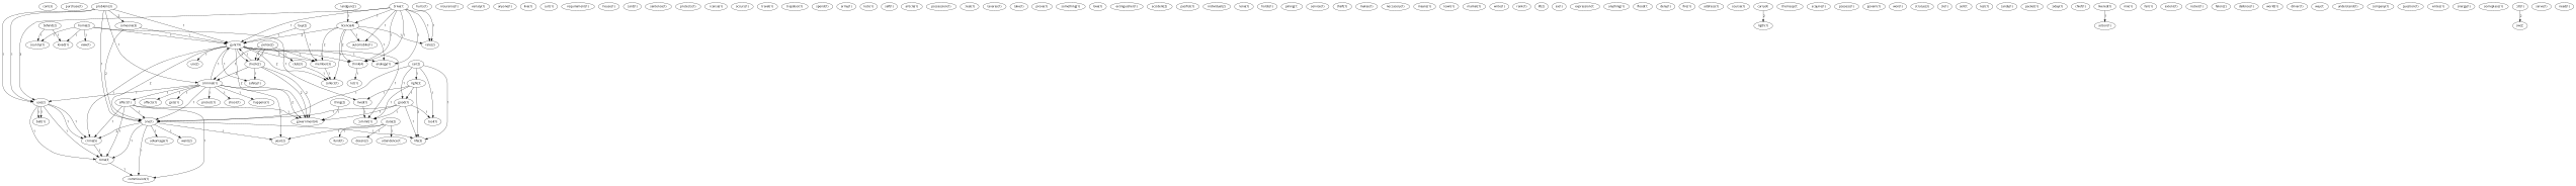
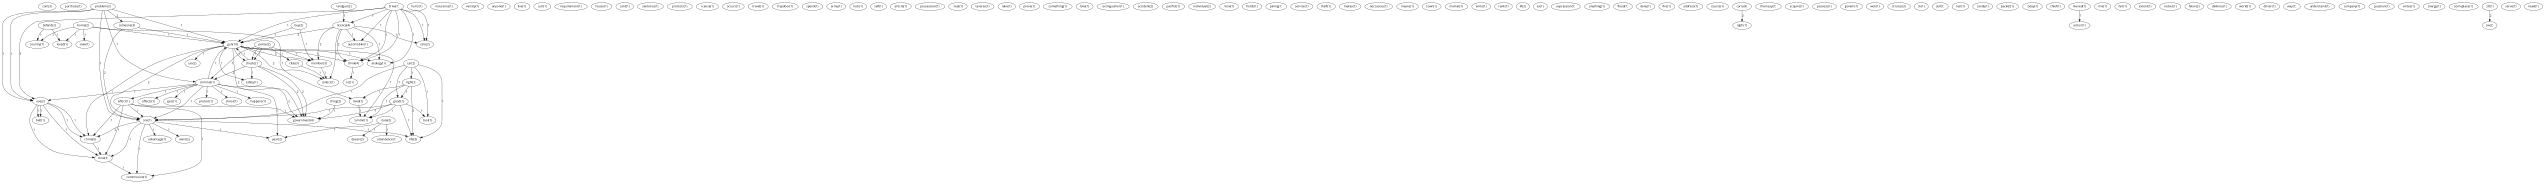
  digraph {
    fontname="Open Sans"
    node [fontname="Open Sans"]
    edge [fontname="Open Sans"]
    n1 [label="com(3)"]
    n2 [label="purchase(1)"]
    n3 [label="home(2)"]
    n4 [label="country(1)"]
    n5 [label="view(1)"]
    n6 [label="loved(1)"]
    n7 [label="lived(1)"]
    n8 [label="gun(19)"]
    n9 [label="commit(1)"]
    n10 [label="check(2)"]
    n11 [label="member(3)"]
    n12 [label="one(1)"]
    n13 [label="collect(1)"]
    n14 [label="government(4)"]
    n15 [label="crime(5)"]
    n16 [label="analogy(1)"]
    n17 [label="think(4)"]
    n18 [label="safety(1)"]
    n19 [label="uio(2)"]
    n20 [label="criminal(1)"]
    n21 [label="year(2)"]
    n22 [label="time(3)"]
    n23 [label="life(3)"]
    n24 [label="commission(1)"]
    n25 [label="advantage(1)"]
    n26 [label="want(2)"]
    n27 [label="lot(1)"]
    n28 [label="police(2)"]
    n29 [label="club(3)"]
    n30 [label="use(2)"]
    n31 [label="gets(1)"]
    n32 [label="affect(1)"]
    n33 [label="protect(1)"]
    n34 [label="shoot(1)"]
    n35 [label="happens(1)"]
    n36 [label="affects(1)"]
    n37 [label="belt(1)"]
    n38 [label="hurts(1)"]
    n39 [label="insurance(1)"]
    n40 [label="variaty(1)"]
    n41 [label="problem(3)"]
    n42 [label="someone(3)"]
    n43 [label="anyone(1)"]
    n44 [label="live(1)"]
    n45 [label="surt(1)"]
    n46 [label="defend(2)"]
    n47 [label="requirement(1)"]
    n48 [label="house(1)"]
    n49 [label="thing(2)"]
    n50 [label="card(1)"]
    n51 [label="sentence(1)"]
    n52 [label="protects(1)"]
    n53 [label="license(1)"]
    n54 [label="occurs(1)"]
    n55 [label="travel(1)"]
    n56 [label="trapdoor(1)"]
    n57 [label="spend(1)"]
    n58 [label="army(1)"]
    n59 [label="lock(1)"]
    n60 [label="car(2)"]
    n61 [label="right(3)"]
    n62 [label="good(1)"]
    n63 [label="tool(1)"]
    n64 [label="self(1)"]
    n65 [label="article(1)"]
    n66 [label="possession(1)"]
    n67 [label="treat(1)"]
    n68 [label="tavares(1)"]
    n69 [label="take(1)"]
    n70 [label="prove(1)"]
    n71 [label="something(1)"]
    n72 [label="love(1)"]
    n73 [label="handgun(2)"]
    n74 [label="licence(4)"]
    n75 [label="automobile(1)"]
    n76 [label="rate(2)"]
    n77 [label="extinguisher(1)"]
    n78 [label="accident(2)"]
    n79 [label="pacifist(1)"]
    n80 [label="individual(2)"]
    n81 [label="none(1)"]
    n82 [label="holds(1)"]
    n83 [label="pining(1)"]
    n84 [label="service(1)"]
    n85 [label="state(2)"]
-   n86 [label="fund(1)"]
    n87 [label="doesn(2)"]
    n88 [label="attendence(1)"]
    n89 [label="theft(1)"]
    n90 [label="makes(1)"]
    n91 [label="drive(1)"]
    n92 [label="neccacery(1)"]
    n93 [label="means(1)"]
    n94 [label="buy(2)"]
    n95 [label="town(1)"]
    n96 [label="market(1)"]
    n97 [label="write(1)"]
    n98 [label="rank(1)"]
    n99 [label="ifi(2)"]
    n100 [label="ex(1)"]
    n101 [label="expression(1)"]
    n102 [label="anything(1)"]
    n103 [label="flood(1)"]
    n104 [label="deny(1)"]
    n105 [label="fire(1)"]
    n106 [label="address(1)"]
    n107 [label="course(1)"]
    n108 [label="carry(4)"]
    n109 [label="rigth(1)"]
    n110 [label="thomasp(1)"]
    n111 [label="acquire(1)"]
    n112 [label="possess(1)"]
    n113 [label="govern(1)"]
    n114 [label="won(1)"]
    n115 [label="stratus(3)"]
    n116 [label="ok(1)"]
    n117 [label="sell(1)"]
    n118 [label="rest(1)"]
    n119 [label="candy(1)"]
    n120 [label="packet(1)"]
    n121 [label="today(1)"]
    n122 [label="chief(1)"]
    n123 [label="livered(1)"]
    n124 [label="action(1)"]
    n125 [label="mix(1)"]
    n126 [label="fair(1)"]
    n127 [label="extent(1)"]
    n128 [label="rocket(1)"]
    n129 [label="felon(2)"]
    n130 [label="defence(1)"]
    n131 [label="world(1)"]
    n132 [label="driver(1)"]
    n133 [label="way(1)"]
    n134 [label="understand(1)"]
    n135 [label="company(1)"]
    n136 [label="question(1)"]
    n137 [label="writes(1)"]
    n138 [label="energy(1)"]
    n139 [label="someplace(1)"]
    n140 [label="cdt(1)"]
    n141 [label="sw(2)"]
    n142 [label="serve(1)"]
    n143 [label="need(1)"]
    n3 -> n4 [label=1]
    n3 -> n5 [label=1]
    n3 -> n6 [label=1]
    n3 -> n7 [label=1]
    n3 -> n8 [label=1]
    n7 -> n9 [label=1]
    n8 -> n9 [label=1]
    n8 -> n10 [label=1]
    n8 -> n11 [label=3]
    n8 -> n12 [label=2]
    n8 -> n13 [label=2]
    n8 -> n14 [label=2]
    n8 -> n15 [label=1]
    n8 -> n16 [label=1]
    n8 -> n17 [label=1]
    n8 -> n18 [label=1]
    n8 -> n19 [label=1]
    n10 -> n8 [label=1]
    n10 -> n14 [label=2]
    n10 -> n14 [label=2]
    n10 -> n18 [label=1]
    n10 -> n20 [label=2]
    n11 -> n13 [label=1]
    n12 -> n15 [label=2]
    n12 -> n21 [label=1]
    n12 -> n22 [label=1]
    n12 -> n23 [label=1]
    n12 -> n24 [label=1]
    n12 -> n25 [label=1]
    n12 -> n26 [label=1]
    n15 -> n22 [label=1]
    n17 -> n27 [label=1]
    n20 -> n8 [label=1]
    n20 -> n12 [label=1]
    n20 -> n14 [label=2]
    n20 -> n21 [label=1]
    n20 -> n30 [label=1]
    n20 -> n31 [label=1]
    n20 -> n32 [label=1]
    n20 -> n33 [label=1]
    n20 -> n34 [label=1]
    n20 -> n35 [label=1]
    n20 -> n36 [label=1]
    n22 -> n24 [label=1]
    n28 -> n10 [label=1]
    n28 -> n10 [label=1]
    n28 -> n11 [label=1]
    n28 -> n20 [label=1]
    n28 -> n29 [label=1]
    n29 -> n13 [label=1]
    n30 -> n15 [label=1]
    n30 -> n15 [label=1]
    n30 -> n22 [label=1]
    n30 -> n22 [label=1]
    n30 -> n37 [label=1]
    n30 -> n37 [label=1]
    n32 -> n12 [label=1]
    n32 -> n14 [label=1]
    n32 -> n15 [label=1]
    n32 -> n22 [label=1]
    n32 -> n24 [label=1]
    n41 -> n8 [label=1]
    n41 -> n12 [label=1]
    n41 -> n20 [label=1]
    n41 -> n30 [label=1]
    n41 -> n30 [label=1]
    n41 -> n42 [label=2]
    n42 -> n8 [label=1]
    n42 -> n12 [label=2]
    n46 -> n4 [label=1]
    n46 -> n6 [label=1]
    n49 -> n14 [label=1]
    n60 -> n12 [label=1]
    n60 -> n23 [label=1]
    n60 -> n61 [label=1]
    n60 -> n62 [label=1]
    n60 -> n63 [label=1]
    n61 -> n7 [label=1]
    n61 -> n9 [label=1]
    n61 -> n23 [label=3]
    n61 -> n62 [label=1]
    n62 -> n9 [label=1]
    n62 -> n12 [label=1]
    n62 -> n14 [label=1]
    n62 -> n23 [label=1]
    n62 -> n63 [label=1]
    n73 -> n74 [label=1]
    n74 -> n8 [label=2]
    n74 -> n11 [label=2]
    n74 -> n13 [label=1]
    n74 -> n16 [label=1]
    n74 -> n17 [label=2]
    n74 -> n75 [label=1]
    n74 -> n76 [label=1]
    n85 -> n21 [label=1]
-   n85 -> n86 [label=1]
    n85 -> n87 [label=1]
    n85 -> n88 [label=1]
    n91 -> n8 [label=1]
    n91 -> n16 [label=1]
    n91 -> n17 [label=1]
    n91 -> n17 [label=1]
    n91 -> n30 [label=3]
    n91 -> n74 [label=1]
    n91 -> n75 [label=1]
    n91 -> n76 [label=1]
    n91 -> n76 [label=1]
    n94 -> n8 [label=1]
    n94 -> n11 [label=1]
    n108 -> n109 [label=2]
    n123 -> n124 [label=1]
    n140 -> n141 [label=2]
  }
